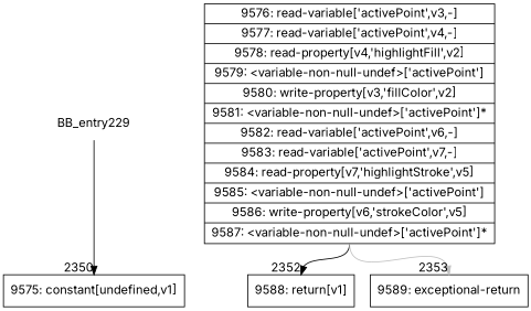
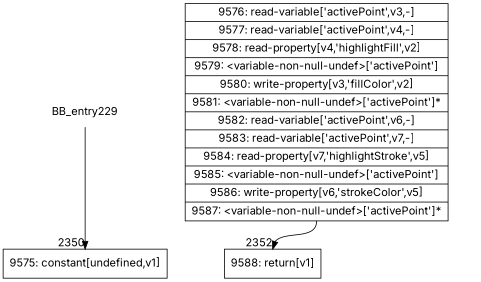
  digraph {
    fontname=Inter
    rankdir=TD
    node [fontname=Inter shape=record]
    edge [fontname=Inter headport=n tailport=s]
    n1 [label=BB_entry229 shape=none]
    n2 [label="{9575: constant[undefined,v1]}"]
    n3 [label="{9576: read-variable['activePoint',v3,-]|9577: read-variable['activePoint',v4,-]|9578: read-property[v4,'highlightFill',v2]|9579: \<variable-non-null-undef\>['activePoint']|9580: write-property[v3,'fillColor',v2]|9581: \<variable-non-null-undef\>['activePoint']*|9582: read-variable['activePoint',v6,-]|9583: read-variable['activePoint',v7,-]|9584: read-property[v7,'highlightStroke',v5]|9585: \<variable-non-null-undef\>['activePoint']|9586: write-property[v6,'strokeColor',v5]|9587: \<variable-non-null-undef\>['activePoint']*}"]
    n4 [label="{9588: return[v1]}"]
-   n5 [label="{9589: exceptional-return}"]
    n1 -> n2 [headlabel="    2350"]
    n3 -> n4 [headlabel="      2352"]
-   n3 -> n5 [color=gray headlabel="      2353"]
  }
